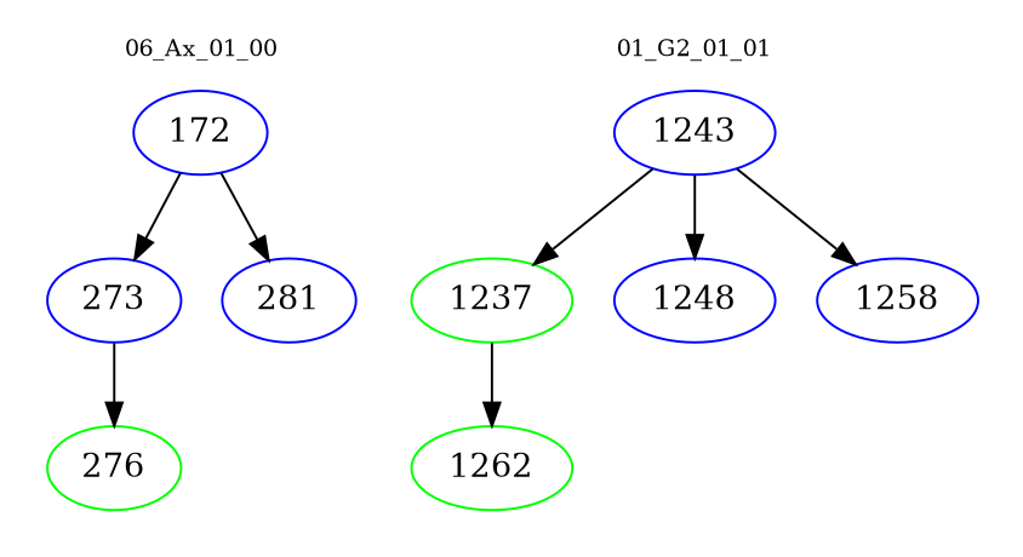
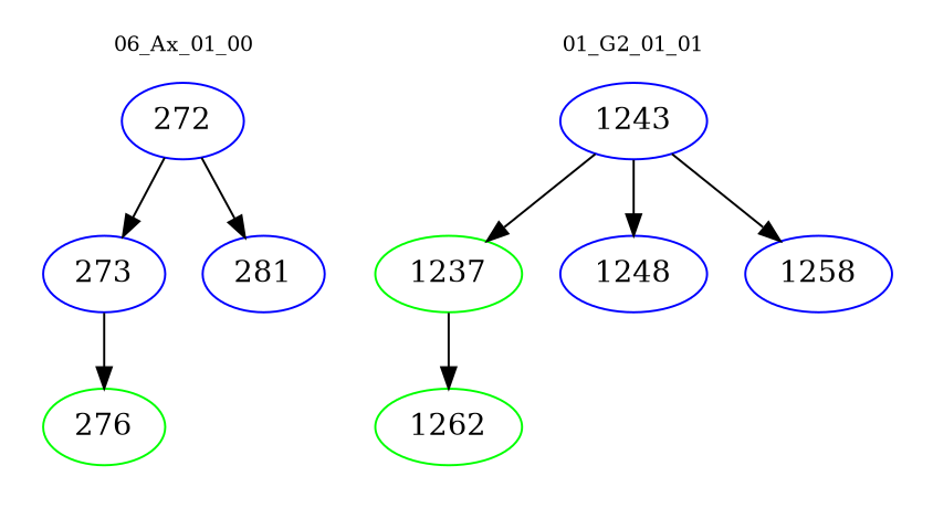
  digraph {
    node [color=blue]
    edge [color=black]
-   n1 [label=172]
+   n1 [label=272]
    n2 [label=273]
    n3 [label=281]
    n4 [color=green label=276]
    n5 [label=1243]
    n6 [color=green label=1237]
    n7 [label=1248]
    n8 [label=1258]
    n9 [color=green label=1262]
    subgraph cluster_1 {
      color=white
      fontsize=10
      label="06_Ax_01_00"
      n1
      n2
      n3
      n4
    }
    subgraph cluster_2 {
      color=white
      fontsize=10
      label="01_G2_01_01"
      n5
      n6
      n7
      n8
      n9
    }
    n1 -> n2
    n1 -> n3
    n2 -> n4
    n5 -> n6
    n5 -> n7
    n5 -> n8
    n6 -> n9
  }
